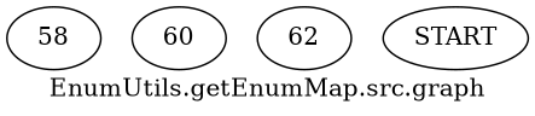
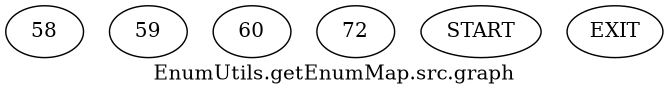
  digraph {
    label="EnumUtils.getEnumMap.src.graph"
    n1 [label=58]
+   n2 [label=59]
    n3 [label=60]
-   n4 [label=62]
+   n4 [label=72]
    n5 [label=START]
+   n6 [label=EXIT]
  }
